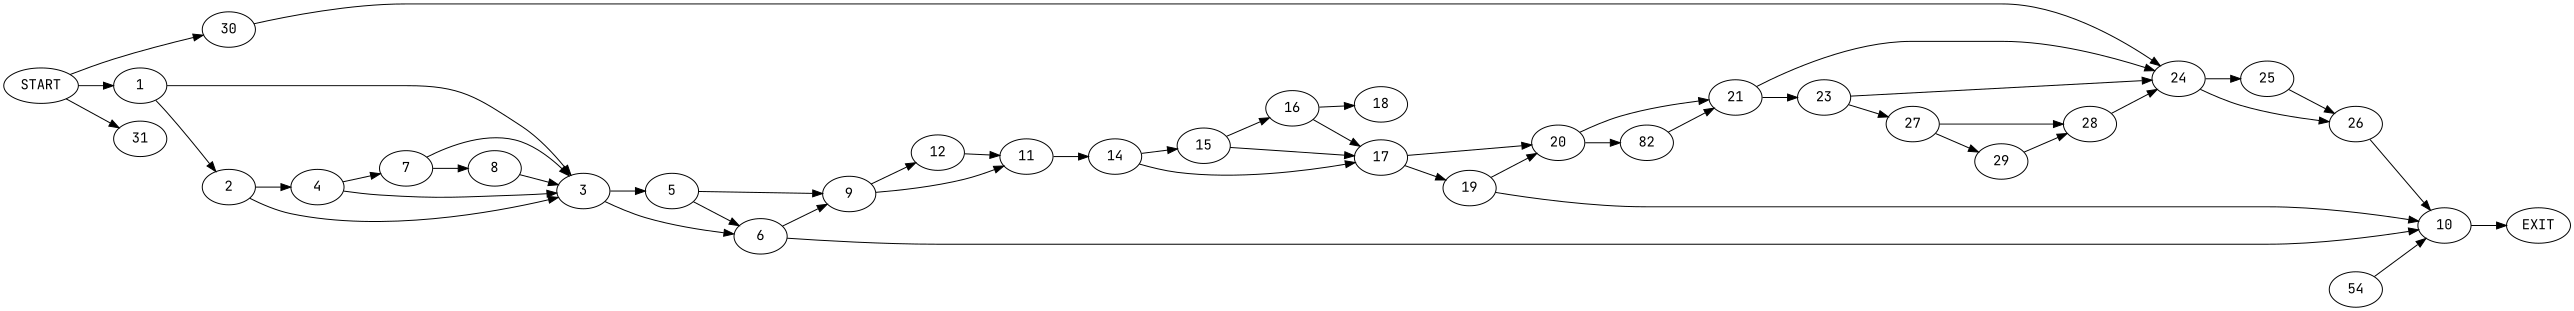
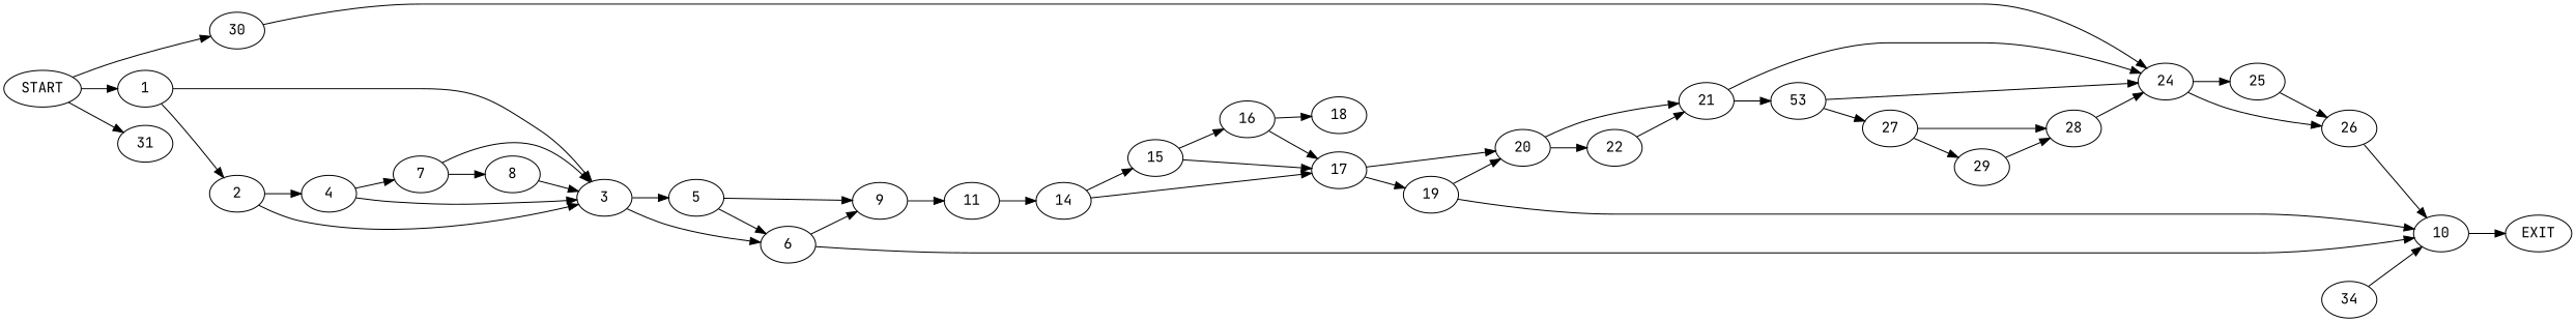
  digraph {
    fontname="JetBrains Mono"
    rankdir=LR
    node [fontname="JetBrains Mono"]
    edge [fontname="JetBrains Mono"]
    n1 [label=START]
    1
    30
    31
    2
    3
    24
    n8 [label=EXIT]
    4
    5
    6
    7
    9
    10
    8
    11
-   12
    14
    15
    17
    16
    18
    19
    20
    21
-   22 [label=82]
-   23
+   22
+   23 [label=53]
    27
    25
    26
    28
    29
-   34 [label=54]
+   34
    n1 -> 1
    n1 -> 30
    n1 -> 31
    1 -> 2
    1 -> 3
    30 -> 24
    2 -> 3
    2 -> 4
    3 -> 5
    3 -> 6
    24 -> 25
    24 -> 26
    4 -> 3
    4 -> 7
    5 -> 6
    5 -> 9
    6 -> 9
    6 -> 10
    7 -> 3
    7 -> 8
    9 -> 11
-   9 -> 12
    10 -> n8
    8 -> 3
    11 -> 14
-   12 -> 11
    14 -> 15
    14 -> 17
    15 -> 17
    15 -> 16
    17 -> 19
    17 -> 20
    16 -> 17
    16 -> 18
    19 -> 10
    19 -> 20
    20 -> 21
    20 -> 22
    21 -> 24
    21 -> 23
    22 -> 21
    23 -> 24
    23 -> 27
    27 -> 28
    27 -> 29
    25 -> 26
    26 -> 10
    28 -> 24
    29 -> 28
    34 -> 10
  }
